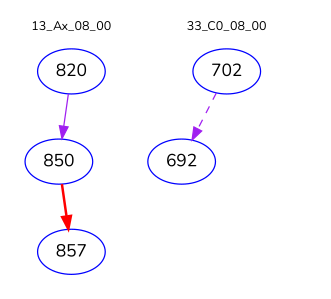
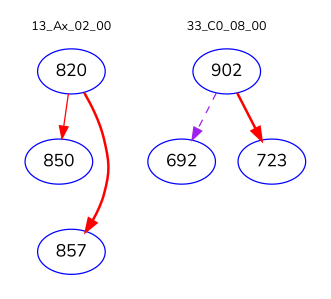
  digraph {
    fontname=Nunito
    node [color=blue fontname=Nunito]
    edge [color=purple fontname=Nunito style=bold]
    n1 [label=820]
    n2 [label=850]
    n3 [label=857]
-   n4 [label=702]
+   n4 [label=902]
    n5 [label=692]
+   n6 [label=723]
    subgraph cluster_1 {
      color=white
      fontsize=10
-     label="13_Ax_08_00"
+     label="13_Ax_02_00"
      n1
      n2
      n3
    }
    subgraph cluster_2 {
      color=white
      fontsize=10
      label="33_C0_08_00"
      n4
      n5
+     n6
    }
-   n1 -> n2 [style=solid]
-   n2 -> n3 [color=red]
+   n1 -> n2 [color=red style=solid]
+   n1 -> n3 [color=red]
    n4 -> n5 [style=dashed]
+   n4 -> n6 [color=red]
  }
